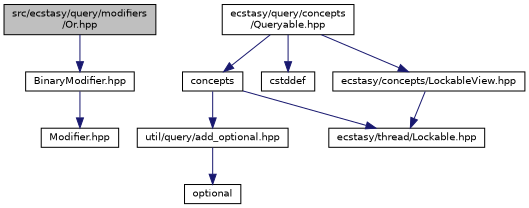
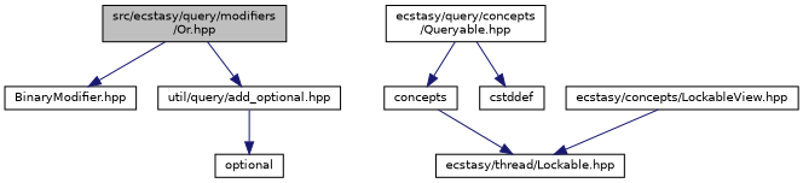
  digraph {
    node [color=black fillcolor=white fontname=Helvetica fontsize=10 shape=record style=filled]
    edge [color=midnightblue fontname=Helvetica fontsize=10 labelfontname=Helvetica labelfontsize=10 style=solid]
    n1 [fillcolor=grey75 fontcolor=black height=0.2 label="src/ecstasy/query/modifiers\l/Or.hpp" width=0.4]
    n2 [height=0.2 label="BinaryModifier.hpp" width=0.4]
    n3 [height=0.2 label="util/query/add_optional.hpp" width=0.4]
-   n4 [height=0.2 label="Modifier.hpp" width=0.4]
    n5 [height=0.2 label="ecstasy/query/concepts\l/Queryable.hpp" width=0.4]
    n6 [height=0.2 label=concepts width=0.4]
    n7 [height=0.2 label=cstddef width=0.4]
    n8 [height=0.2 label="ecstasy/concepts/LockableView.hpp" width=0.4]
    n9 [height=0.2 label=optional width=0.4]
    n10 [height=0.2 label="ecstasy/thread/Lockable.hpp" width=0.4]
    n1 -> n2
-   n6 -> n3
-   n2 -> n4
+   n1 -> n3
    n3 -> n9
    n5 -> n6
    n5 -> n7
-   n5 -> n8
    n6 -> n10
    n8 -> n10
  }
